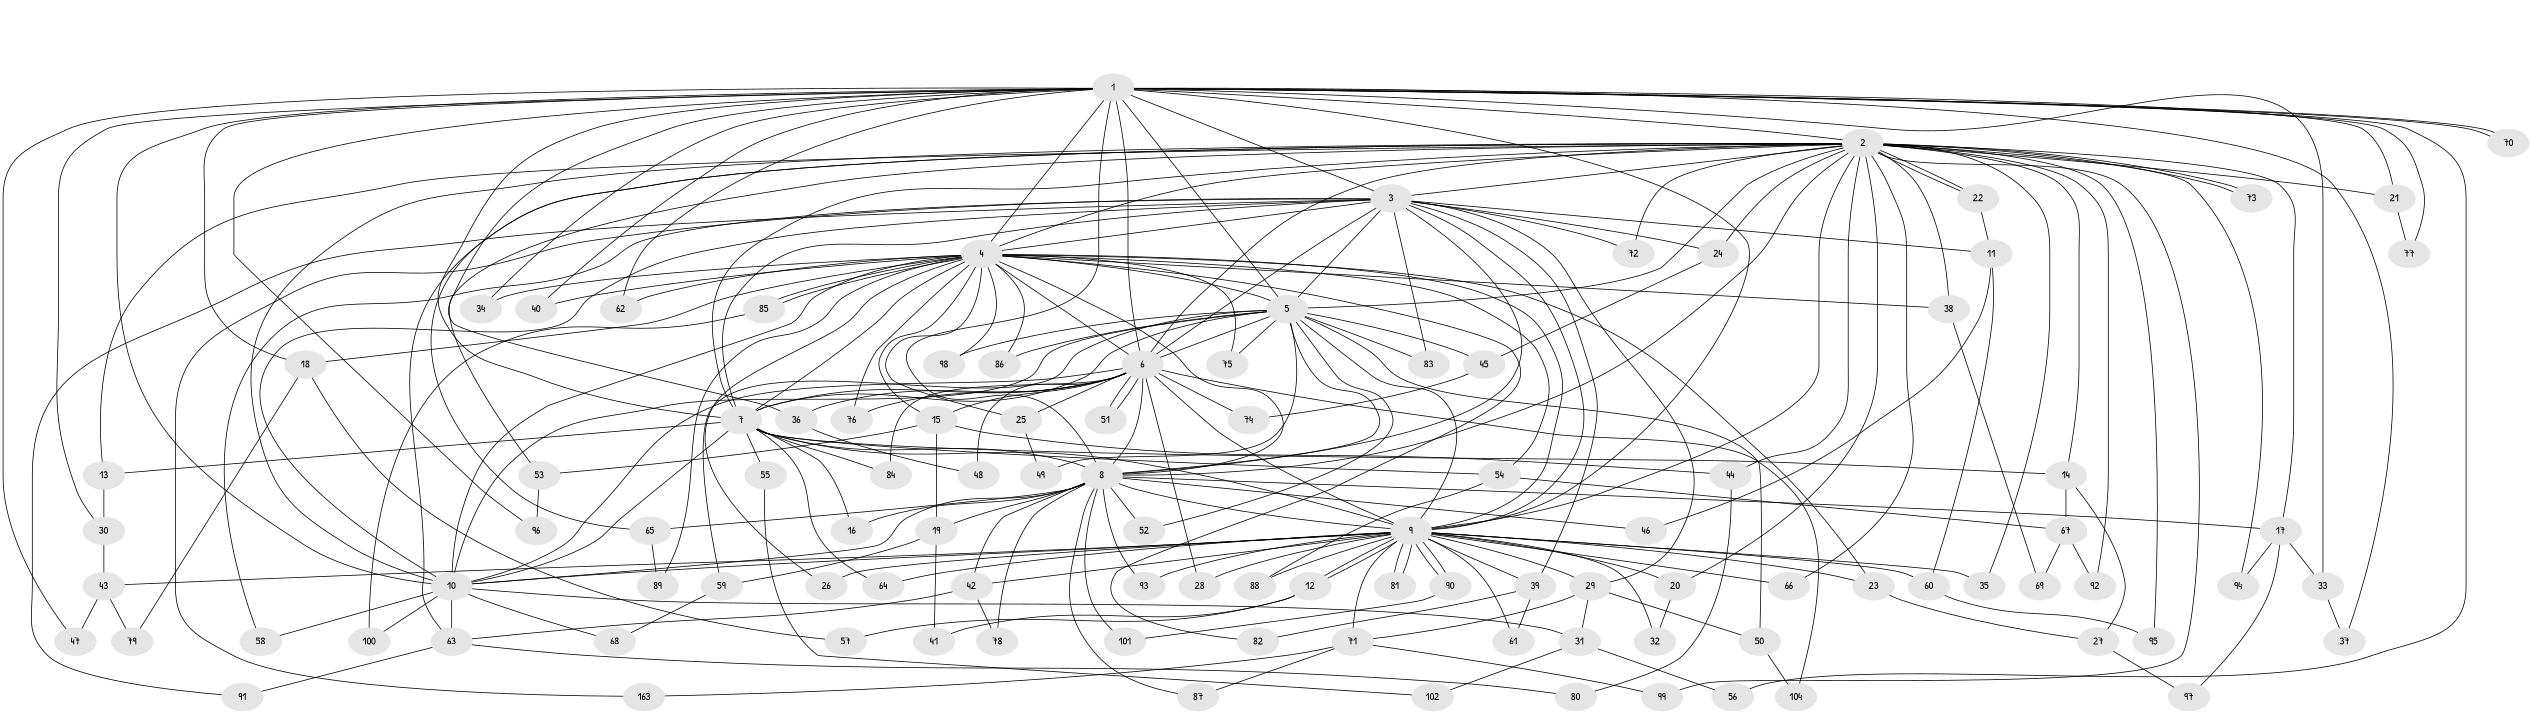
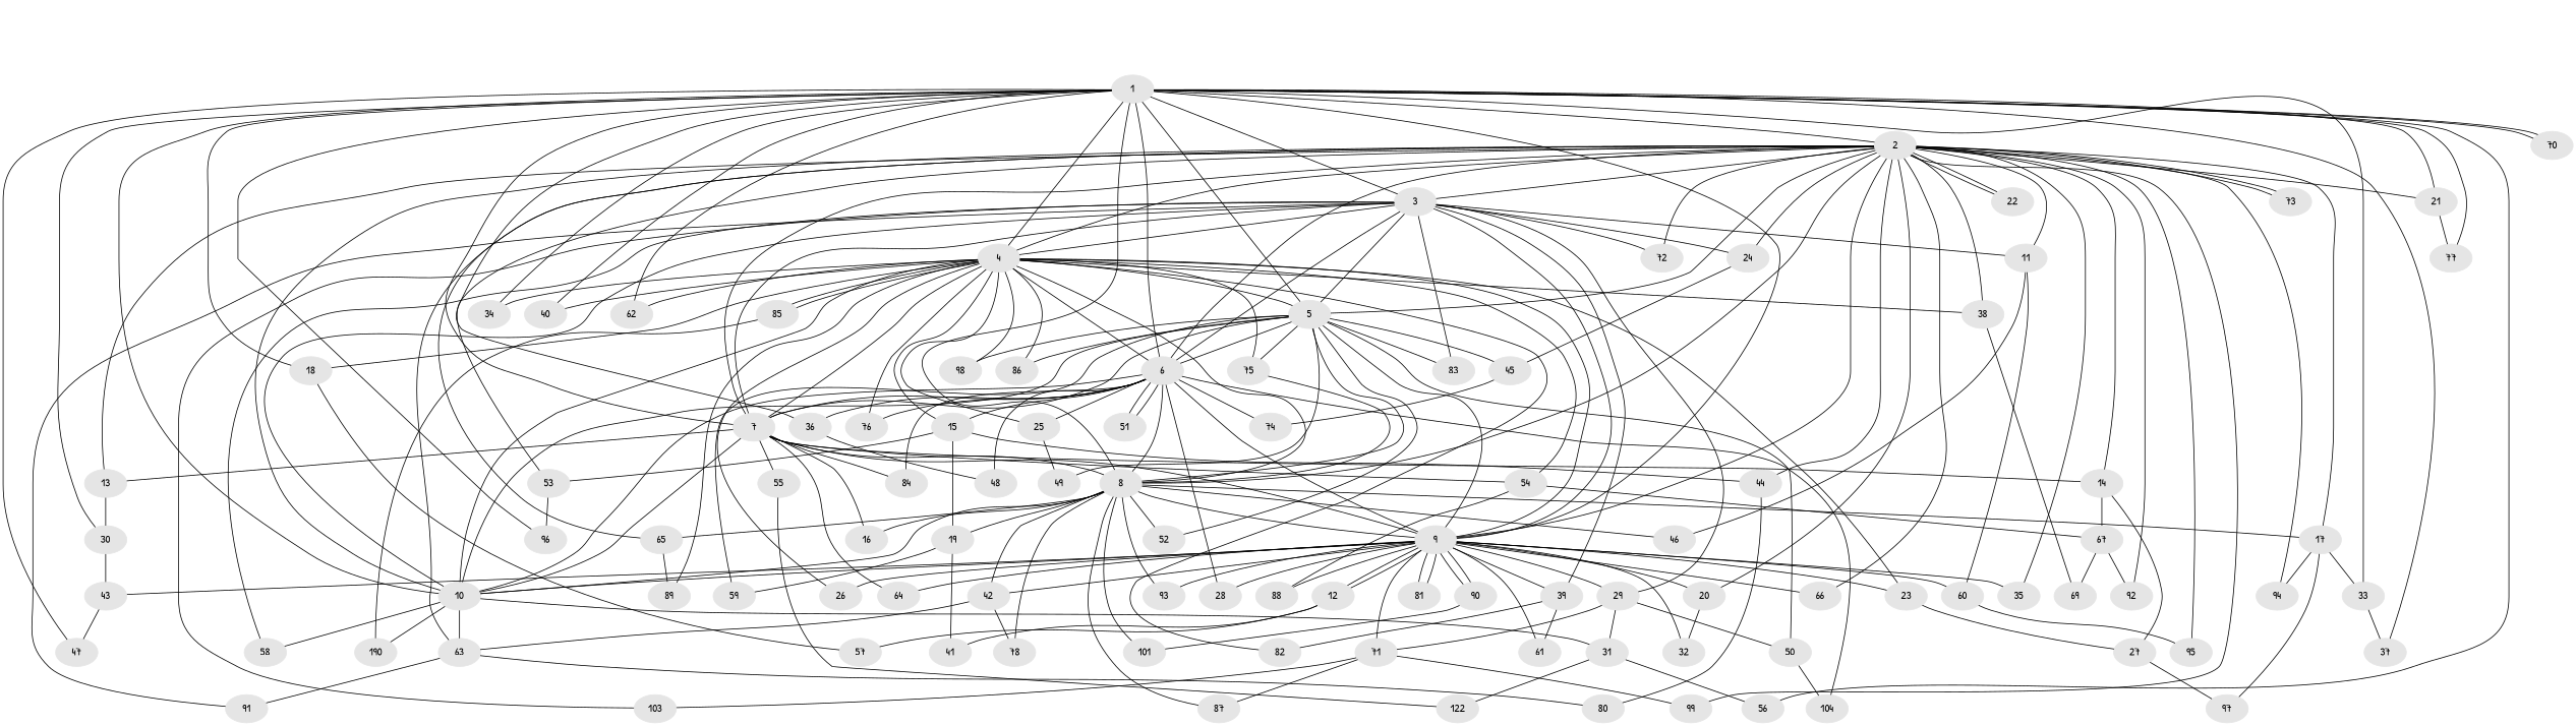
  graph {
    fontname="Patrick Hand"
    node [color=gray90 fontname="Patrick Hand" style=filled]
    edge [fontname="Patrick Hand"]
    1
    2
    3
    4
    5
    6
    7
    8
    9
    10
    18
    21
    30
    33
    34
    36
    37
    40
    47
    56
    62
    70
    77
    96
    11
    13
    14
    17
    20
    22
    24
    35
    38
    44
    53
    63
    65
    66
    72
    73
    92
    94
    95
    99
    29
    39
    58
    83
    91
-   103 [label=163]
+   103
    15
    23
    25
    26
    54
    75
    76
    82
    85
    86
    89
    98
    45
    49
    50
    52
    59
    28
    48
    51
    74
    84
    104
    16
    55
    64
    19
    42
    46
    78
    87
    93
    101
    12
    32
    43
    60
    61
    71
    81
    88
    90
    31
-   68
-   100
+   100 [label=190]
    57
-   79
    27
    67
    97
    69
    80
-   102
+   102 [label=122]
    41
    1 -- 2
    1 -- 3
    1 -- 4
    1 -- 5
    1 -- 6
    1 -- 7
    1 -- 8
    1 -- 9
    1 -- 10
    1 -- 18
    1 -- 21
    1 -- 30
    1 -- 33
    1 -- 34
    1 -- 36
    1 -- 37
    1 -- 40
    1 -- 47
    1 -- 56
    1 -- 62
    1 -- 70
    1 -- 70
    1 -- 77
    1 -- 96
    2 -- 3
    2 -- 4
    2 -- 5
    2 -- 6
    2 -- 7
    2 -- 8
    2 -- 9
    2 -- 10
    2 -- 21
-   22 -- 11
+   2 -- 11
    2 -- 13
    2 -- 14
    2 -- 17
    2 -- 20
    2 -- 22
    2 -- 22
    2 -- 24
    2 -- 35
    2 -- 38
    2 -- 44
    2 -- 53
    2 -- 63
    2 -- 65
    2 -- 66
    2 -- 72
    2 -- 73
    2 -- 73
    2 -- 92
    2 -- 94
    2 -- 95
    2 -- 99
    3 -- 4
    3 -- 5
    3 -- 6
    3 -- 7
-   3 -- 8
+   75 -- 8
    3 -- 9
    3 -- 10
    3 -- 11
    3 -- 24
    3 -- 72
    3 -- 29
    3 -- 39
    3 -- 58
    3 -- 83
    3 -- 91
    3 -- 103
    4 -- 5
    4 -- 6
    4 -- 7
    4 -- 8
    4 -- 9
    4 -- 10
    4 -- 18
    4 -- 34
    4 -- 40
    4 -- 62
    4 -- 38
    4 -- 15
    4 -- 23
    4 -- 25
    4 -- 26
    4 -- 54
    4 -- 75
    4 -- 76
    4 -- 82
    4 -- 85
    4 -- 85
    4 -- 86
    4 -- 89
    4 -- 98
    5 -- 6
    5 -- 7
    5 -- 8
    5 -- 9
    5 -- 10
    5 -- 83
    5 -- 75
    5 -- 86
    5 -- 98
    5 -- 45
    5 -- 49
    5 -- 50
    5 -- 52
    5 -- 59
    6 -- 7
    6 -- 8
    6 -- 9
    6 -- 10
    6 -- 36
    6 -- 15
    6 -- 25
    6 -- 76
    6 -- 28
    6 -- 48
    6 -- 51
    6 -- 51
    6 -- 74
    6 -- 84
    6 -- 104
    7 -- 8
    7 -- 9
    7 -- 10
    7 -- 13
    7 -- 14
    7 -- 54
    7 -- 84
    7 -- 16
    7 -- 55
    7 -- 64
    8 -- 9
    8 -- 10
    8 -- 17
    8 -- 65
    8 -- 52
    8 -- 16
    8 -- 19
    8 -- 42
    8 -- 46
    8 -- 78
    8 -- 87
    8 -- 93
    8 -- 101
    9 -- 10
    9 -- 20
    9 -- 35
    9 -- 66
    9 -- 29
    9 -- 39
    9 -- 23
    9 -- 26
    9 -- 28
    9 -- 64
    9 -- 42
    9 -- 93
    9 -- 12
    9 -- 12
    9 -- 32
    9 -- 43
    9 -- 60
    9 -- 61
    9 -- 71
    9 -- 81
    9 -- 81
    9 -- 88
    9 -- 90
    9 -- 90
    10 -- 63
    10 -- 58
    10 -- 31
-   10 -- 68
    10 -- 100
    18 -- 57
-   18 -- 79
    21 -- 77
    30 -- 43
    33 -- 37
    36 -- 48
    11 -- 46
    11 -- 60
    13 -- 30
    14 -- 27
    14 -- 67
    17 -- 33
    17 -- 94
    17 -- 97
    20 -- 32
    24 -- 45
    38 -- 69
    44 -- 80
    53 -- 96
    63 -- 91
    63 -- 80
    65 -- 89
    29 -- 50
    29 -- 71
    29 -- 31
    39 -- 82
    39 -- 61
    15 -- 44
    15 -- 53
    15 -- 19
    23 -- 27
    25 -- 49
    54 -- 88
    54 -- 67
    85 -- 100
    45 -- 74
    50 -- 104
-   59 -- 68
    55 -- 102
    19 -- 59
    19 -- 41
    42 -- 63
    42 -- 78
    12 -- 57
    12 -- 41
    43 -- 47
-   43 -- 79
    60 -- 95
    71 -- 99
    71 -- 103
    71 -- 87
    90 -- 101
    31 -- 56
    31 -- 102
    27 -- 97
    67 -- 92
    67 -- 69
  }
